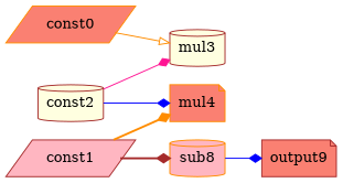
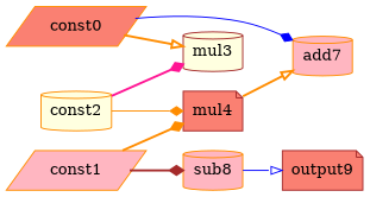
  digraph {
    rankdir=LR
    node [color=darkorange fillcolor=salmon opcode=const shape=cylinder style=filled]
    edge [arrowhead=diamond color=darkorange operand=0 style=solid]
    const0 [shape=parallelogram]
    mul3 [color=brown fillcolor=lightyellow opcode=mul]
-   const1 [color=brown fillcolor=lightpink shape=parallelogram]
-   mul4 [opcode=mul shape=note]
+   add7 [fillcolor=lightpink opcode=add]
+   const1 [fillcolor=lightpink shape=parallelogram]
+   mul4 [color=brown opcode=mul shape=note]
    sub8 [fillcolor=lightpink opcode=sub]
    output9 [color=brown opcode=output shape=note]
-   const2 [color=brown fillcolor=lightyellow]
-   const0 -> mul3 [arrowhead=onormal]
+   const2 [fillcolor=lightyellow]
+   const0 -> mul3 [arrowhead=onormal style=bold]
+   const0 -> add7 [color=blue]
    const1 -> mul4 [style=bold]
    const1 -> sub8 [color=brown style=bold]
-   sub8 -> output9 [color=blue]
-   const2 -> mul3 [color=deeppink operand=1]
-   const2 -> mul4 [color=blue operand=1]
+   mul4 -> add7 [arrowhead=onormal operand=1 style=bold]
+   sub8 -> output9 [arrowhead=onormal color=blue]
+   const2 -> mul3 [color=deeppink operand=1 style=bold]
+   const2 -> mul4 [operand=1]
  }
